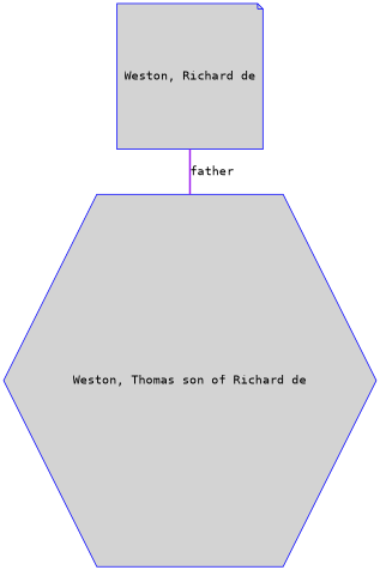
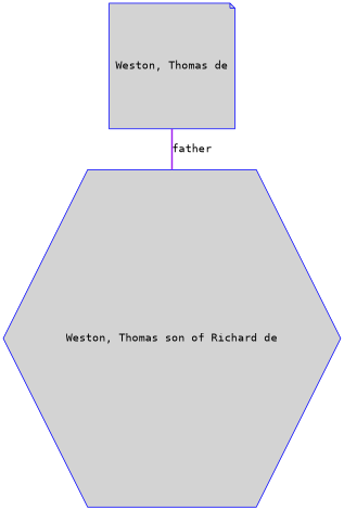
  digraph {
    fontname="DejaVu Sans Mono"
    node [color=blue regular=1 style=filled fillcolor=lightgrey fontname="DejaVu Sans Mono"]
-   n1 [label="Weston, Richard de" shape=note]
+   n1 [label="Weston, Thomas de" shape=note]
    n2 [label="Weston, Thomas son of Richard de" shape=hexagon]
    n1 -> n2 [arrowsize=0.0 dir=none label=father color=purple style=bold fontname="DejaVu Sans Mono"]
  }
